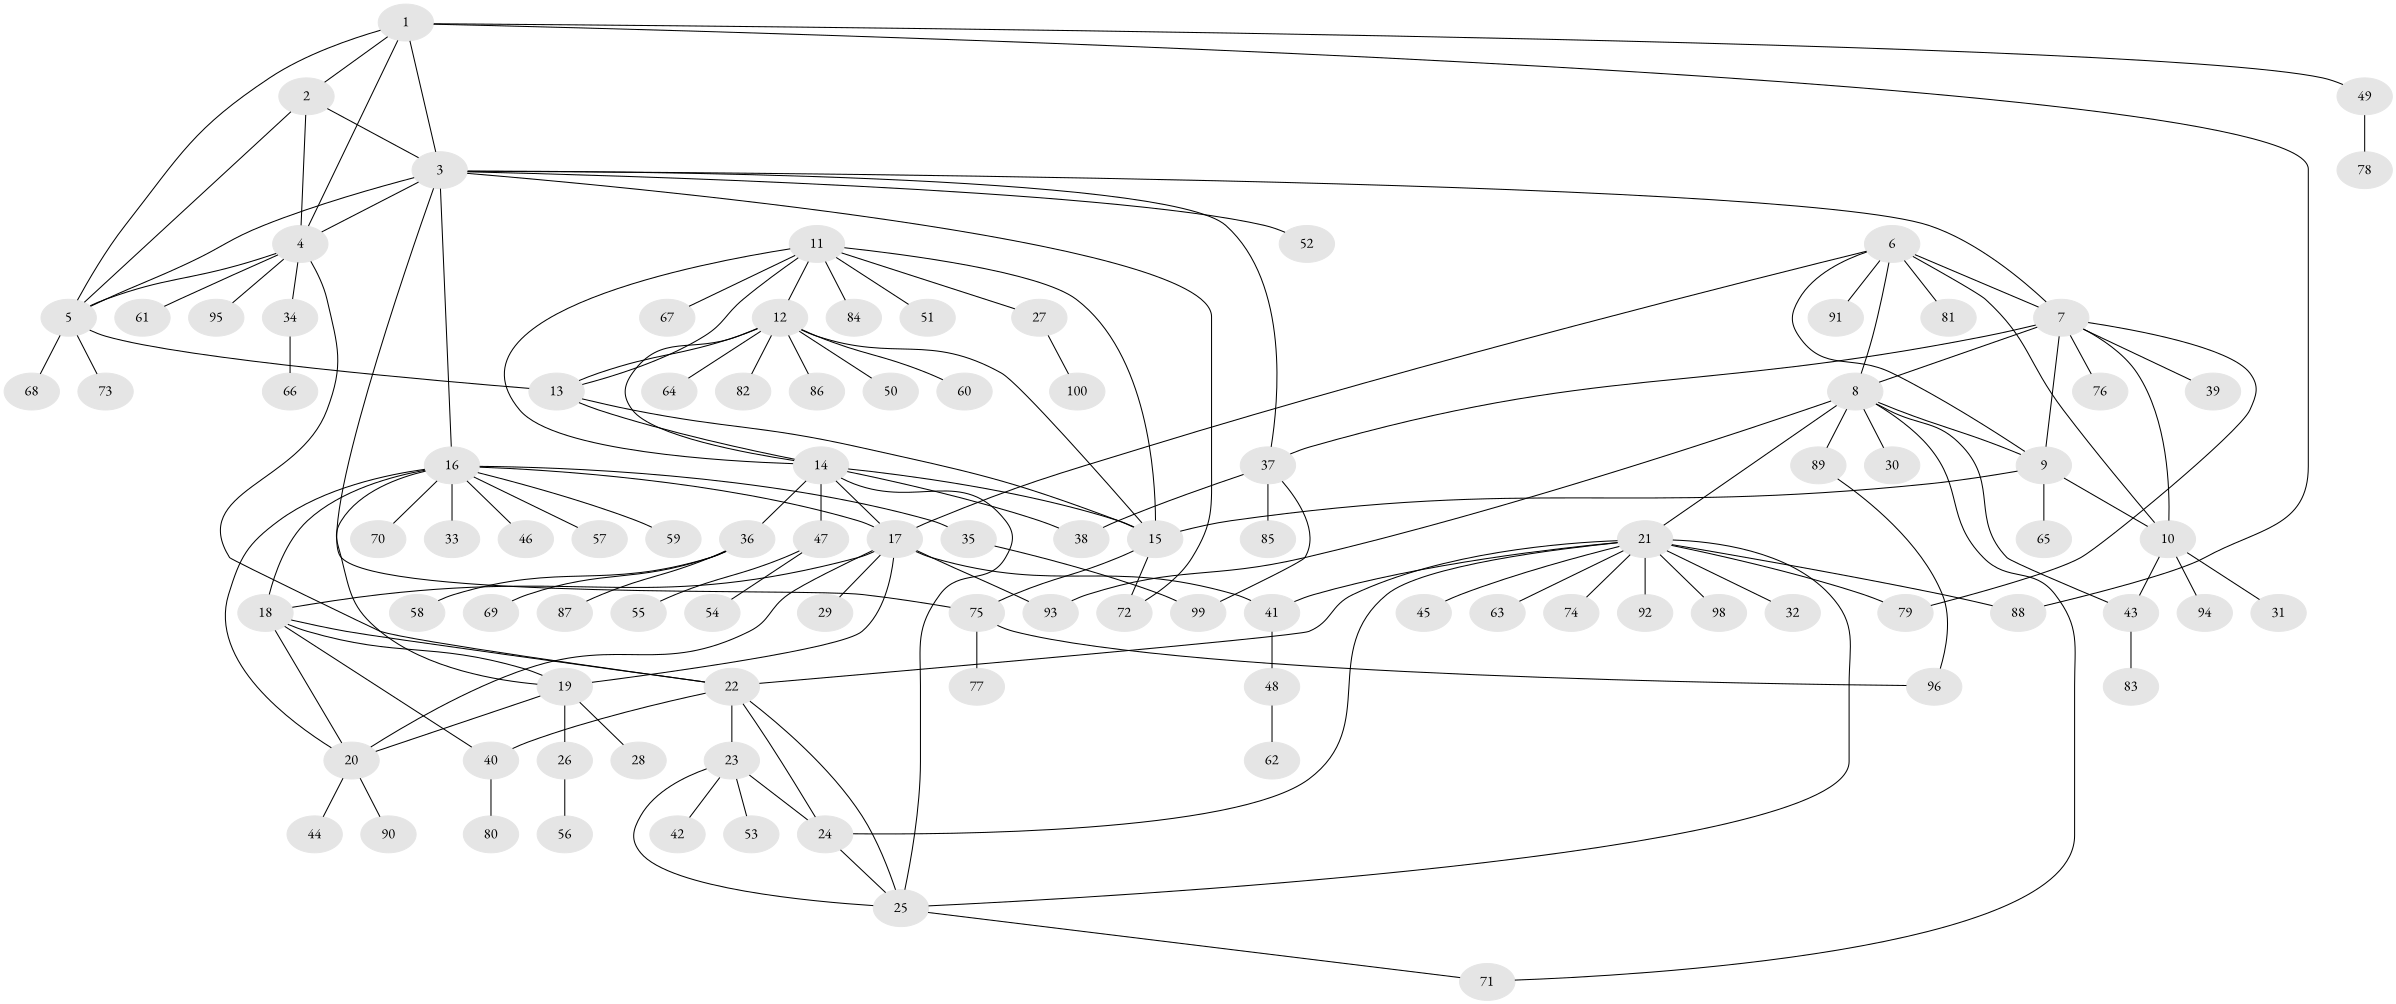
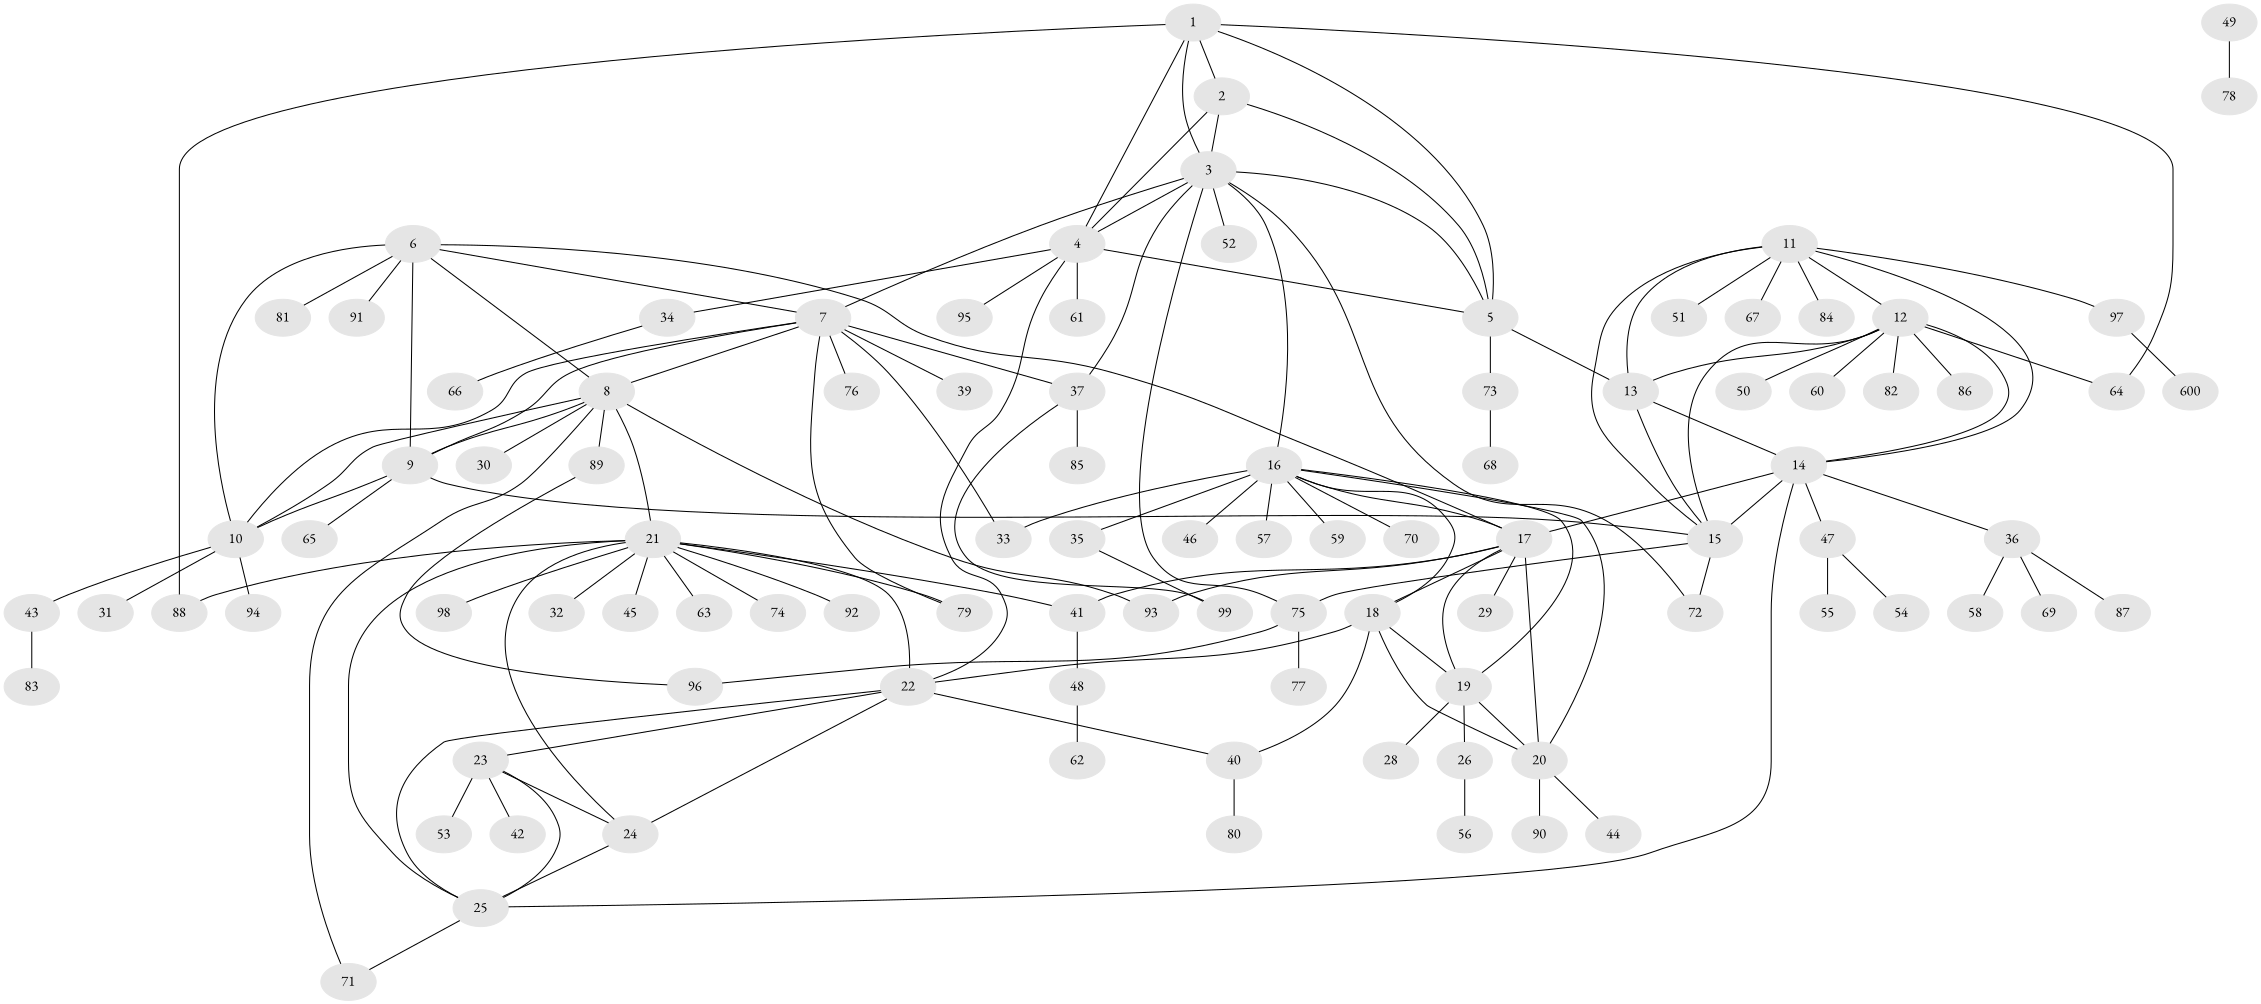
  graph {
    fontname="EB Garamond"
    node [color=gray90 fontname="EB Garamond" style=filled]
    edge [fontname="EB Garamond"]
    1
    2
    3
    4
    5
    49
    88
    7
    16
    37
    52
    72
    75
    22
    34
    61
    95
    13
    68
    73
    78
    8
    9
    10
    33
    39
    76
    79
    17
    18
    19
    20
    35
    46
    57
    59
    70
-   38
    99
    85
    77
    96
    25
    40
    23
    24
    66
    15
    14
    6
    81
    91
    21
    30
    71
    89
    93
    65
    31
    43
    94
    29
    41
    32
    45
    63
    74
    92
    98
    83
    11
    12
    51
    67
    84
-   97 [label=27]
+   97
    50
    60
    64
    82
    86
    36
    47
-   100
+   100 [label=600]
    58
    69
    87
    54
    55
    26
    28
    44
    90
    48
    80
    56
    42
    53
    62
    1 -- 2
    1 -- 3
    1 -- 4
    1 -- 5
-   1 -- 49
+   1 -- 64
    1 -- 88
    2 -- 3
    2 -- 4
    2 -- 5
    3 -- 4
    3 -- 5
    3 -- 7
    3 -- 16
    3 -- 37
    3 -- 52
    3 -- 72
    3 -- 75
    4 -- 5
    4 -- 22
    4 -- 34
    4 -- 61
    4 -- 95
    5 -- 13
-   5 -- 68
+   73 -- 68
    5 -- 73
    49 -- 78
    7 -- 37
    7 -- 8
    7 -- 9
    7 -- 10
+   7 -- 33
    7 -- 39
    7 -- 76
    7 -- 79
    16 -- 33
    16 -- 17
    16 -- 18
    16 -- 19
    16 -- 20
    16 -- 35
    16 -- 46
    16 -- 57
    16 -- 59
    16 -- 70
-   37 -- 38
    37 -- 99
    37 -- 85
    75 -- 77
    75 -- 96
    22 -- 25
    22 -- 40
    22 -- 23
    22 -- 24
    34 -- 66
    13 -- 15
    13 -- 14
    8 -- 9
-   8 -- 43
+   8 -- 10
    8 -- 21
    8 -- 30
    8 -- 71
    8 -- 89
    8 -- 93
    9 -- 10
    9 -- 15
    9 -- 65
    10 -- 31
    10 -- 43
    10 -- 94
    17 -- 18
    17 -- 19
    17 -- 20
    17 -- 93
    17 -- 29
    17 -- 41
    18 -- 22
    18 -- 19
    18 -- 20
    18 -- 40
    19 -- 20
    19 -- 26
    19 -- 28
    20 -- 44
    20 -- 90
    35 -- 99
    25 -- 71
    40 -- 80
    23 -- 25
    23 -- 24
    23 -- 42
    23 -- 53
    24 -- 25
    15 -- 72
    15 -- 75
    14 -- 17
-   14 -- 38
    14 -- 25
    14 -- 15
    14 -- 36
    14 -- 47
    6 -- 7
    6 -- 8
    6 -- 9
    6 -- 10
    6 -- 17
    6 -- 81
    6 -- 91
    21 -- 88
    21 -- 22
    21 -- 79
    21 -- 25
    21 -- 24
    21 -- 41
    21 -- 32
    21 -- 45
    21 -- 63
    21 -- 74
    21 -- 92
    21 -- 98
    89 -- 96
    43 -- 83
    41 -- 48
    11 -- 13
    11 -- 15
    11 -- 14
    11 -- 12
    11 -- 51
    11 -- 67
    11 -- 84
    11 -- 97
    12 -- 13
    12 -- 15
    12 -- 14
    12 -- 50
    12 -- 60
    12 -- 64
    12 -- 82
    12 -- 86
    97 -- 100
    36 -- 58
    36 -- 69
    36 -- 87
    47 -- 54
    47 -- 55
    26 -- 56
    48 -- 62
  }
